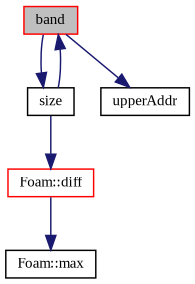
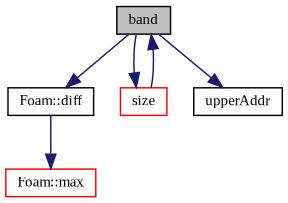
  digraph {
    fontname="Liberation Serif"
    rankdir=TB
    node [color=black fontname="Liberation Serif" fontsize=10 shape=record]
    edge [color=midnightblue fontname="Liberation Serif" fontsize=10 labelfontname=FreeSans labelfontsize=10 style=solid]
-   n1 [color=red fillcolor=grey75 fontcolor=black height=0.2 label=band style=filled width=0.4]
-   n2 [color=red height=0.2 label="Foam::diff" width=0.4]
-   n3 [height=0.2 label=size width=0.4]
+   n1 [fillcolor=grey75 fontcolor=black height=0.2 label=band style=filled width=0.4]
+   n2 [height=0.2 label="Foam::diff" width=0.4]
+   n3 [color=red height=0.2 label=size width=0.4]
    n4 [height=0.2 label=upperAddr width=0.4]
-   n5 [height=0.2 label="Foam::max" width=0.4]
-   n3 -> n2
+   n5 [color=red height=0.2 label="Foam::max" width=0.4]
+   n1 -> n2
    n1 -> n3
    n1 -> n4
    n2 -> n5
    n3 -> n1
  }
